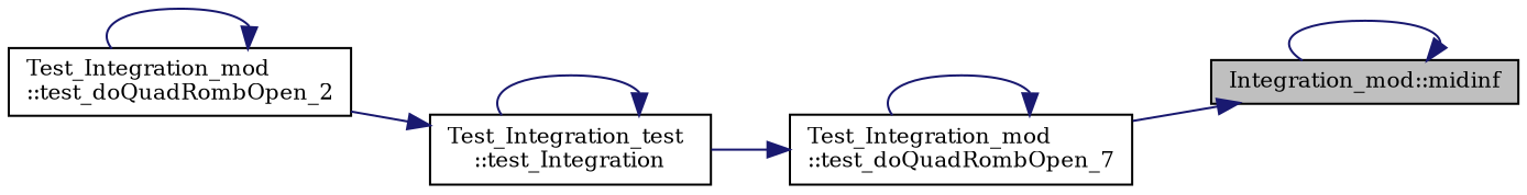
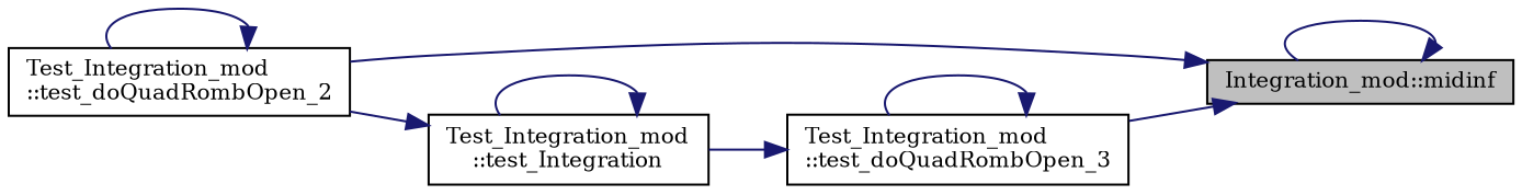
  digraph {
    fontname="DejaVu Serif"
    rankdir=RL
    node [color=black fillcolor=white fontname="DejaVu Serif" fontsize=10 shape=record style=filled]
    edge [color=midnightblue dir=back fontname="DejaVu Serif" fontsize=10 labelfontname=Helvetica labelfontsize=10 style=solid]
    n1 [fillcolor=grey75 fontcolor=black height=0.2 label="Integration_mod::midinf" width=0.4]
    n2 [height=0.2 label="Test_Integration_mod\l::test_doQuadRombOpen_2" width=0.4]
-   n3 [height=0.2 label="Test_Integration_mod\l::test_doQuadRombOpen_7" width=0.4]
-   n4 [height=0.2 label="Test_Integration_test\l::test_Integration" width=0.4]
+   n3 [height=0.2 label="Test_Integration_mod\l::test_doQuadRombOpen_3" width=0.4]
+   n4 [height=0.2 label="Test_Integration_mod\l::test_Integration" width=0.4]
    n1 -> n1
+   n1 -> n2
    n1 -> n3
    n2 -> n2
    n3 -> n3
    n3 -> n4
    n4 -> n2
    n4 -> n4
  }
